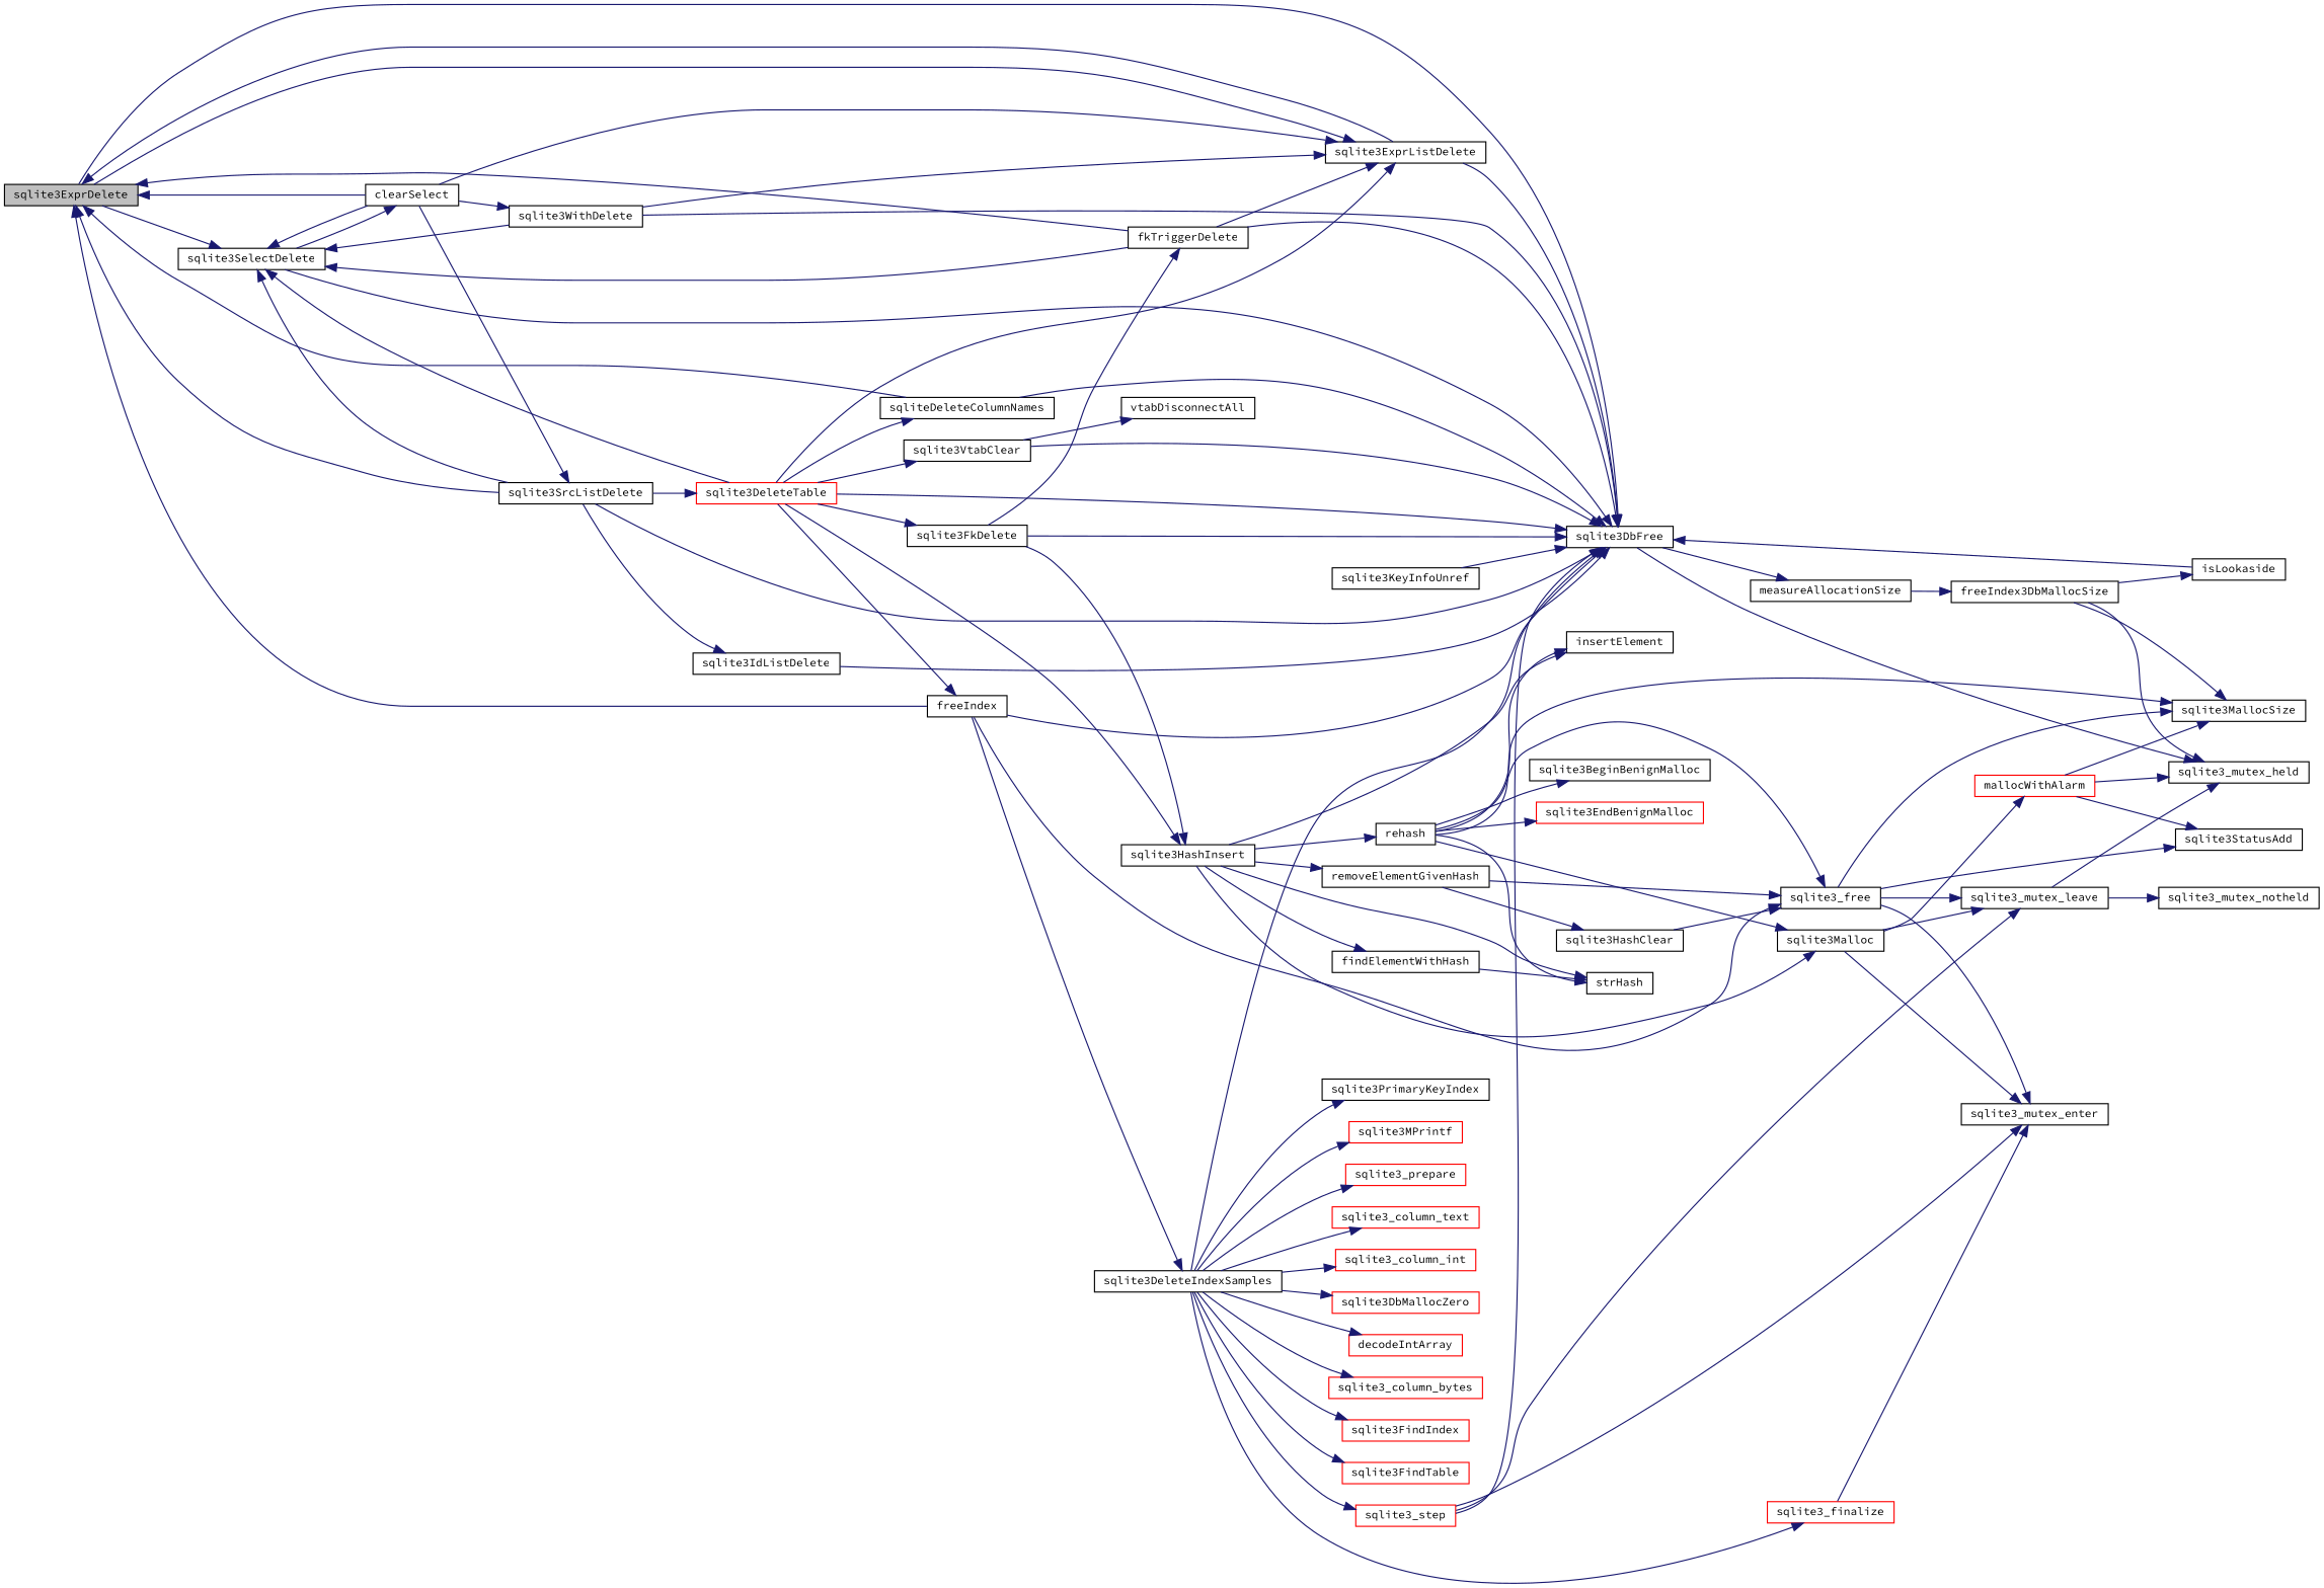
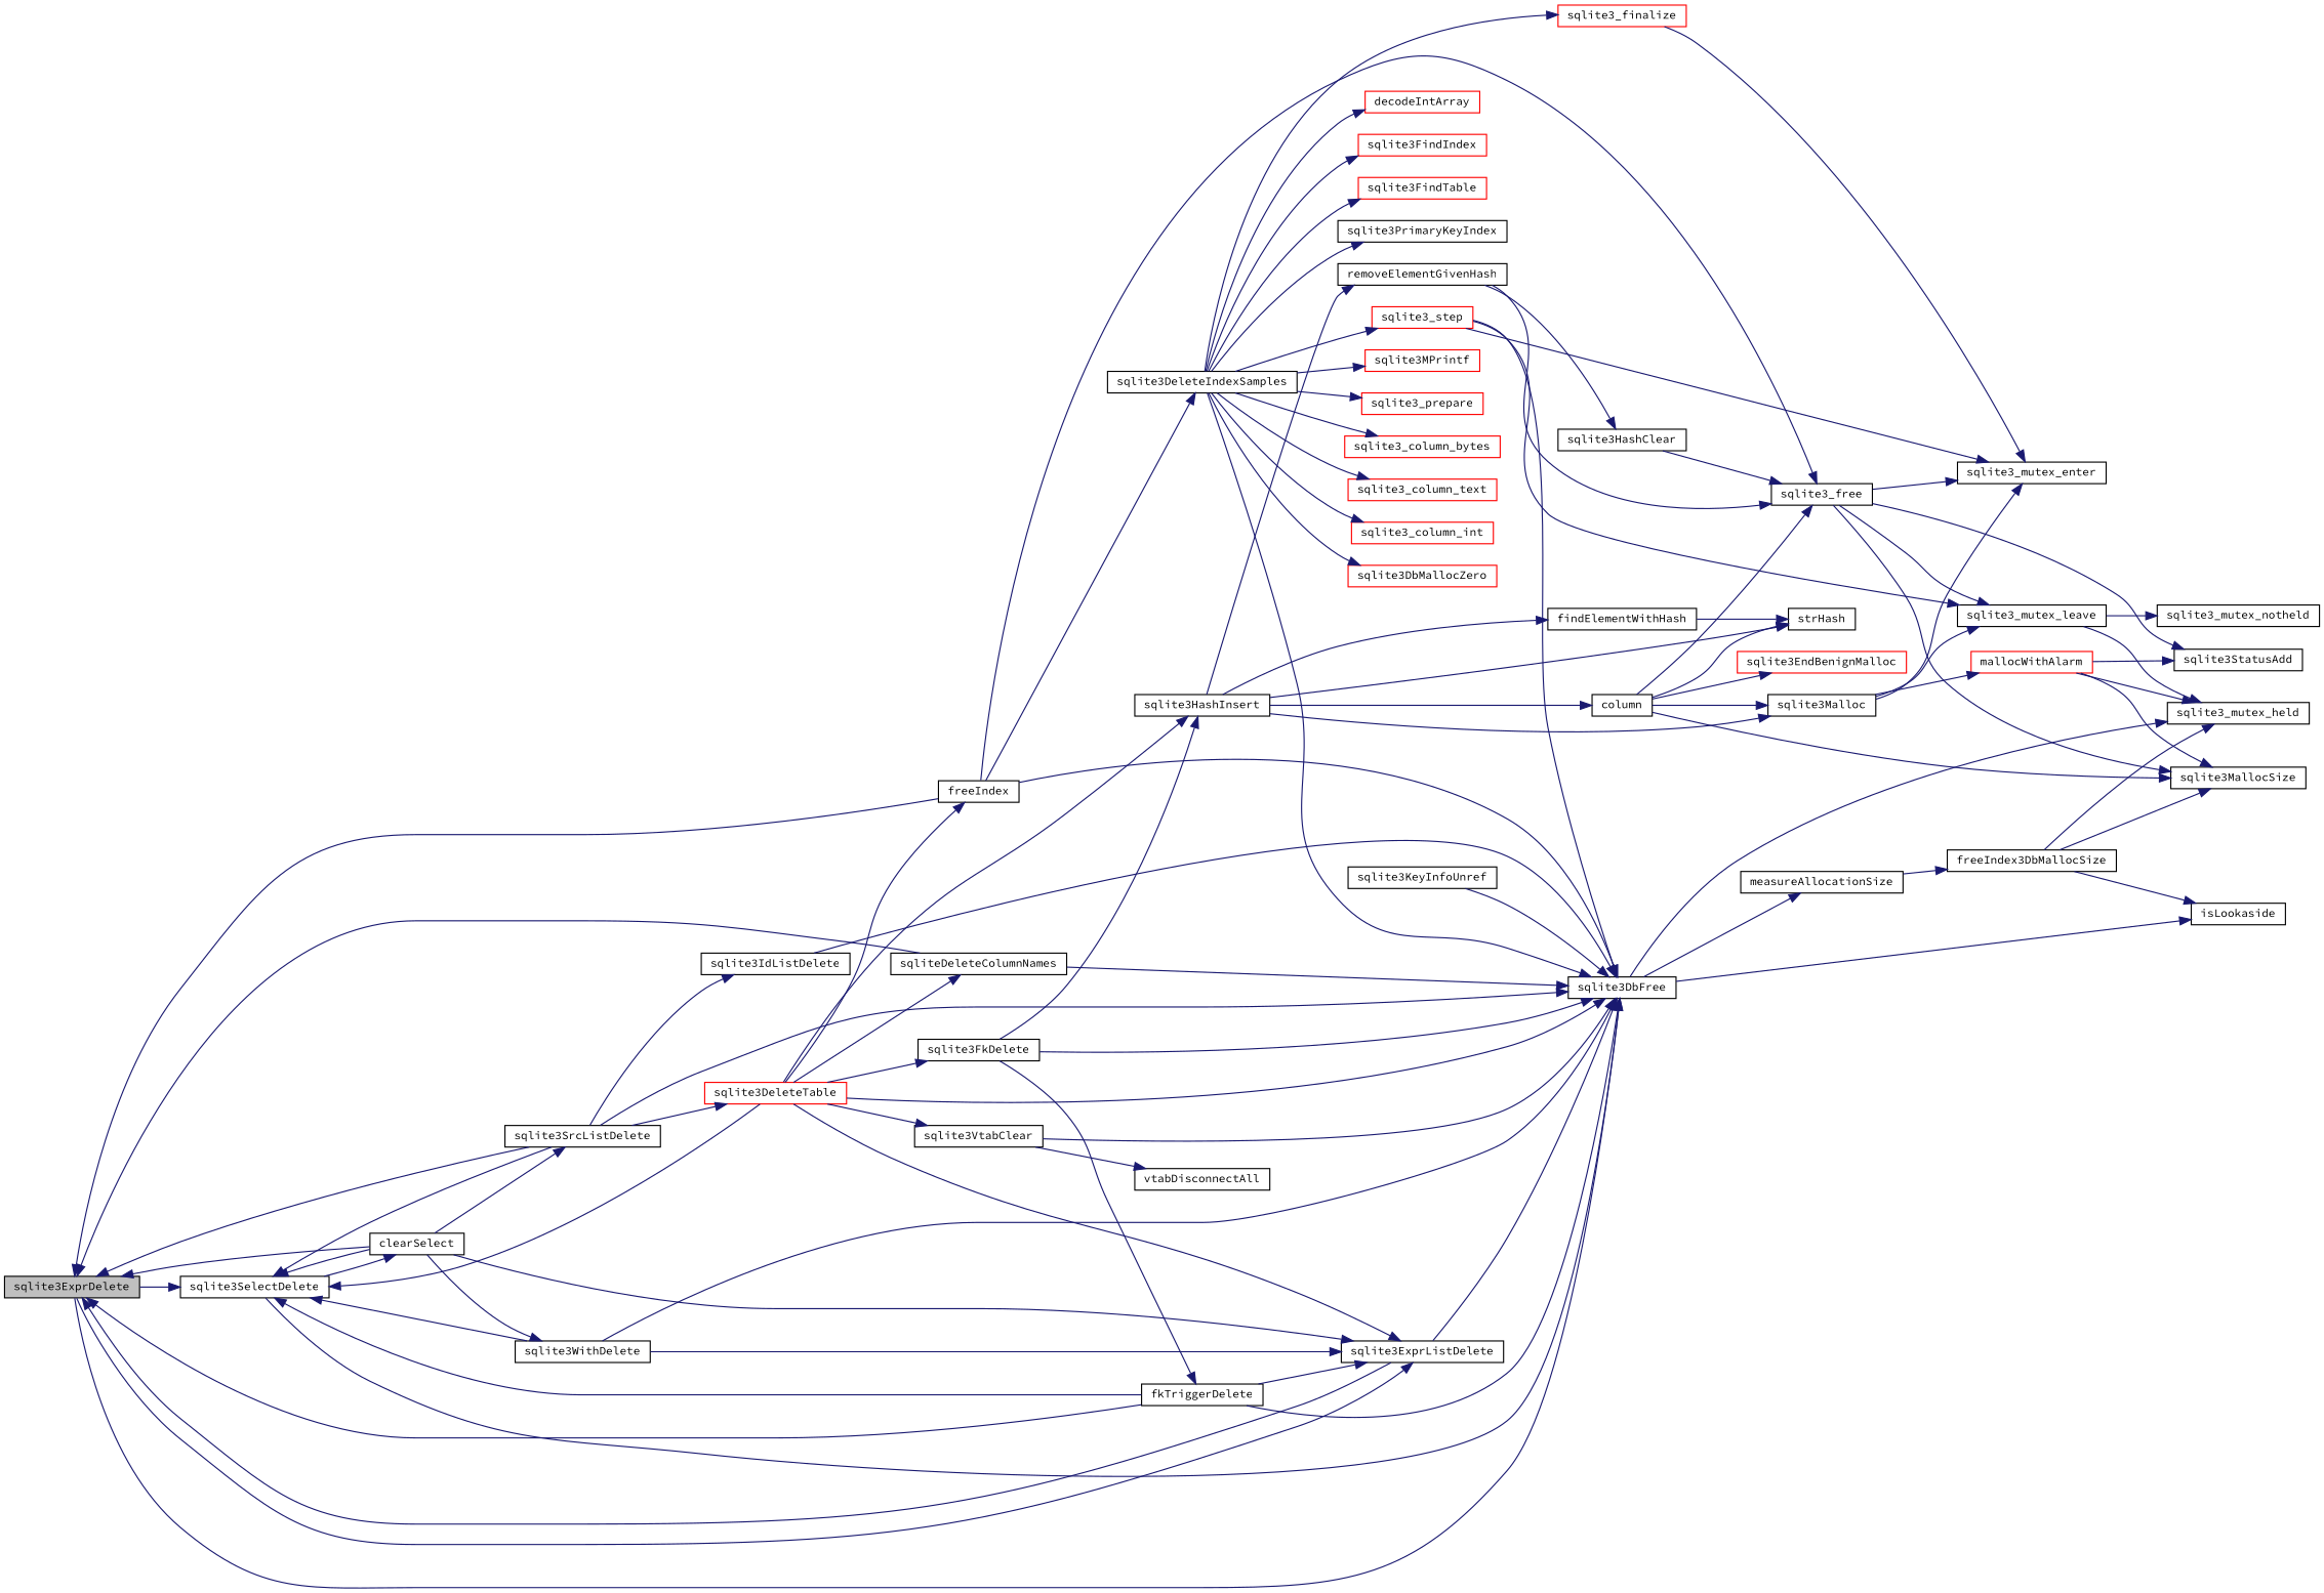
  digraph {
    fontname="Source Code Pro"
    rankdir=LR
    node [color=black fillcolor=white fontname="Source Code Pro" fontsize=10 shape=record style=filled]
    edge [color=midnightblue fontname="Source Code Pro" fontsize=10 labelfontname=FreeSans labelfontsize=10 style=solid]
    n1 [fillcolor=grey75 fontcolor=black height=0.2 label=sqlite3ExprDelete width=0.4]
    n2 [height=0.2 label=sqlite3DbFree width=0.4]
    n3 [height=0.2 label=sqlite3SelectDelete width=0.4]
    n4 [height=0.2 label=sqlite3ExprListDelete width=0.4]
    n5 [height=0.2 label=sqlite3_mutex_held width=0.4]
    n6 [height=0.2 label=measureAllocationSize width=0.4]
    n7 [height=0.2 label=isLookaside width=0.4]
    n8 [height=0.2 label=clearSelect width=0.4]
    n9 [height=0.2 label=freeIndex3DbMallocSize width=0.4]
    n10 [height=0.2 label=sqlite3_free width=0.4]
    n11 [height=0.2 label=sqlite3MallocSize width=0.4]
    n12 [height=0.2 label=sqlite3_mutex_enter width=0.4]
    n13 [height=0.2 label=sqlite3StatusAdd width=0.4]
    n14 [height=0.2 label=sqlite3_mutex_leave width=0.4]
    n15 [height=0.2 label=sqlite3_mutex_notheld width=0.4]
    n16 [height=0.2 label=sqlite3SrcListDelete width=0.4]
    n17 [height=0.2 label=sqlite3WithDelete width=0.4]
    n18 [color=red height=0.2 label=sqlite3DeleteTable width=0.4]
    n19 [height=0.2 label=sqlite3IdListDelete width=0.4]
    n20 [height=0.2 label=sqlite3HashInsert width=0.4]
    n21 [height=0.2 label=freeIndex width=0.4]
    n22 [height=0.2 label=sqlite3FkDelete width=0.4]
    n23 [height=0.2 label=sqliteDeleteColumnNames width=0.4]
    n24 [height=0.2 label=sqlite3VtabClear width=0.4]
    n25 [height=0.2 label=findElementWithHash width=0.4]
    n26 [height=0.2 label=strHash width=0.4]
    n27 [height=0.2 label=removeElementGivenHash width=0.4]
    n28 [height=0.2 label=sqlite3Malloc width=0.4]
-   n29 [height=0.2 label=rehash width=0.4]
-   n30 [height=0.2 label=insertElement width=0.4]
+   n29 [height=0.2 label=column width=0.4]
    n31 [height=0.2 label=sqlite3DeleteIndexSamples width=0.4]
    n32 [height=0.2 label=fkTriggerDelete width=0.4]
    n33 [height=0.2 label=vtabDisconnectAll width=0.4]
    n34 [height=0.2 label=sqlite3HashClear width=0.4]
    n35 [color=red height=0.2 label=mallocWithAlarm width=0.4]
-   n36 [height=0.2 label=sqlite3BeginBenignMalloc width=0.4]
    n37 [color=red height=0.2 label=sqlite3EndBenignMalloc width=0.4]
    n38 [color=red height=0.2 label=sqlite3FindIndex width=0.4]
    n39 [color=red height=0.2 label=sqlite3FindTable width=0.4]
    n40 [height=0.2 label=sqlite3PrimaryKeyIndex width=0.4]
    n41 [color=red height=0.2 label=sqlite3MPrintf width=0.4]
    n42 [color=red height=0.2 label=sqlite3_prepare width=0.4]
    n43 [color=red height=0.2 label=sqlite3_step width=0.4]
    n44 [color=red height=0.2 label=sqlite3_column_text width=0.4]
    n45 [color=red height=0.2 label=sqlite3_column_int width=0.4]
    n46 [color=red height=0.2 label=sqlite3DbMallocZero width=0.4]
    n47 [color=red height=0.2 label=sqlite3_finalize width=0.4]
    n48 [color=red height=0.2 label=decodeIntArray width=0.4]
    n49 [color=red height=0.2 label=sqlite3_column_bytes width=0.4]
    n50 [height=0.2 label=sqlite3KeyInfoUnref width=0.4]
    n1 -> n2
    n1 -> n3
    n1 -> n4
    n2 -> n5
    n2 -> n6
-   n7 -> n2
+   n2 -> n7
    n3 -> n2
    n3 -> n8
    n4 -> n1
    n4 -> n2
    n6 -> n9
    n8 -> n1
    n8 -> n3
    n8 -> n4
    n8 -> n16
    n8 -> n17
    n9 -> n5
    n9 -> n7
    n9 -> n11
    n10 -> n11
    n10 -> n12
    n10 -> n13
    n10 -> n14
    n14 -> n5
    n14 -> n15
    n16 -> n1
    n16 -> n2
    n16 -> n3
    n16 -> n18
    n16 -> n19
    n17 -> n2
    n17 -> n3
    n17 -> n4
    n18 -> n2
    n18 -> n3
    n18 -> n4
    n18 -> n20
    n18 -> n21
    n18 -> n22
    n18 -> n23
    n18 -> n24
    n19 -> n2
    n20 -> n25
    n20 -> n26
    n20 -> n27
    n20 -> n28
    n20 -> n29
-   n20 -> n30
    n21 -> n1
    n21 -> n2
    n21 -> n10
    n21 -> n31
    n22 -> n2
    n22 -> n20
    n22 -> n32
    n23 -> n1
    n23 -> n2
    n24 -> n2
    n24 -> n33
    n25 -> n26
    n27 -> n10
    n27 -> n34
    n28 -> n12
    n28 -> n14
    n28 -> n35
    n29 -> n10
    n29 -> n11
    n29 -> n26
    n29 -> n28
-   n29 -> n30
-   n29 -> n36
    n29 -> n37
    n31 -> n2
    n31 -> n38
    n31 -> n39
    n31 -> n40
    n31 -> n41
    n31 -> n42
    n31 -> n43
    n31 -> n44
    n31 -> n45
    n31 -> n46
    n31 -> n47
    n31 -> n48
    n31 -> n49
    n32 -> n1
    n32 -> n2
    n32 -> n3
    n32 -> n4
    n34 -> n10
    n35 -> n5
    n35 -> n11
    n35 -> n13
    n43 -> n2
    n43 -> n12
    n43 -> n14
    n47 -> n12
    n50 -> n2
  }
